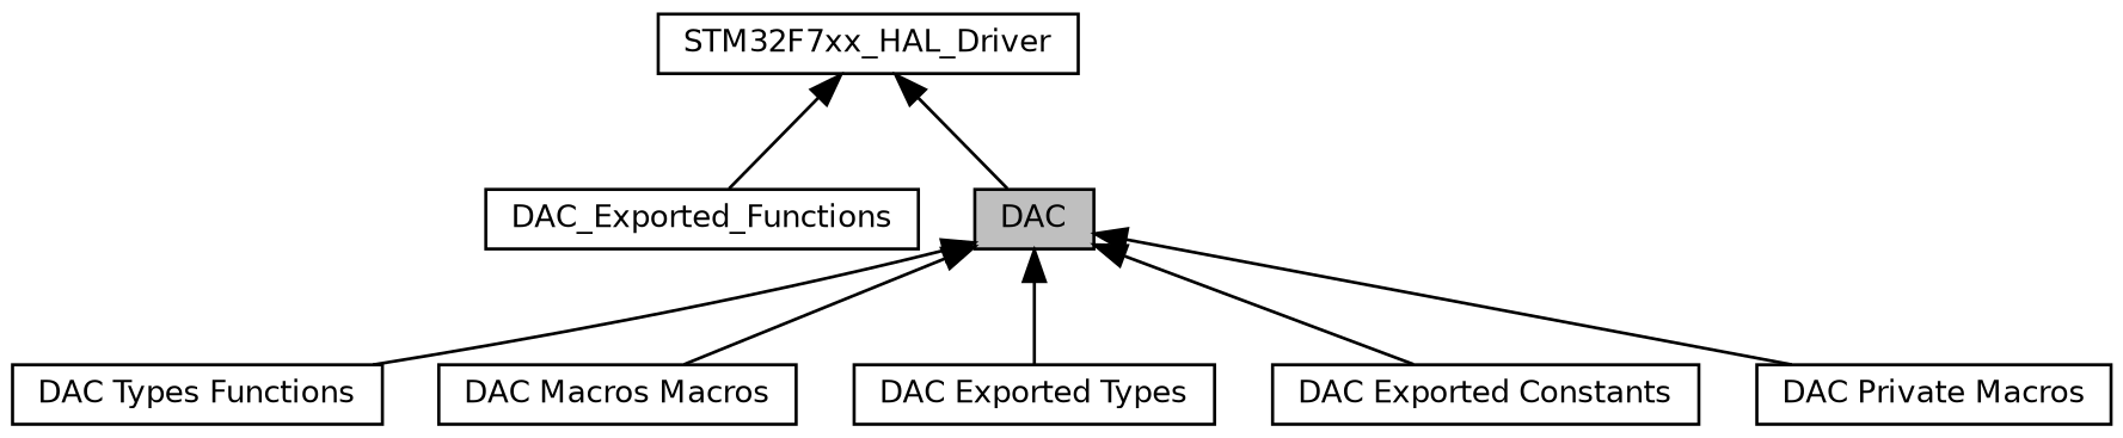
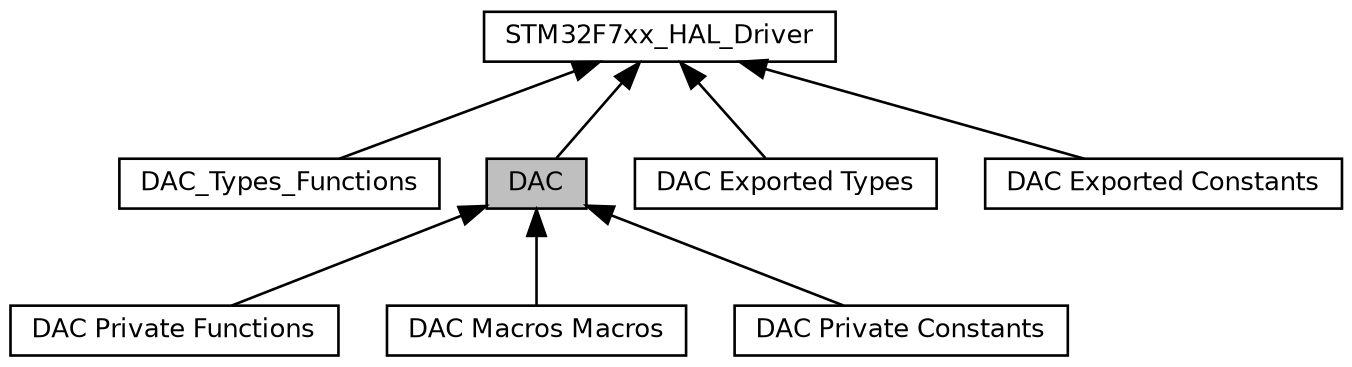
  digraph {
    rankdir=TB
    node [color=black fillcolor=white fontname=Helvetica fontsize=10 shape=record style=filled]
    edge [dir=back fontname=Helvetica fontsize=10 labelfontname=Helvetica labelfontsize=10 shape=plaintext style=solid]
-   n1 [height=0.2 label="DAC Types Functions" width=0.4]
-   n2 [height=0.2 label=DAC_Exported_Functions width=0.4]
+   n1 [height=0.2 label="DAC Private Functions" width=0.4]
+   n2 [height=0.2 label=DAC_Types_Functions width=0.4]
    n3 [fillcolor=grey75 fontcolor=black height=0.2 label=DAC width=0.4]
    n4 [height=0.2 label="DAC Macros Macros" width=0.4]
    n5 [height=0.2 label="DAC Exported Types" width=0.4]
    n6 [height=0.2 label="DAC Exported Constants" width=0.4]
-   n7 [height=0.2 label="DAC Private Macros" width=0.4]
+   n7 [height=0.2 label="DAC Private Constants" width=0.4]
    n8 [height=0.2 label=STM32F7xx_HAL_Driver width=0.4]
    n3 -> n1
    n3 -> n4
-   n3 -> n5
-   n3 -> n6
+   n8 -> n5
+   n8 -> n6
    n3 -> n7
    n8 -> n2
    n8 -> n3
  }
